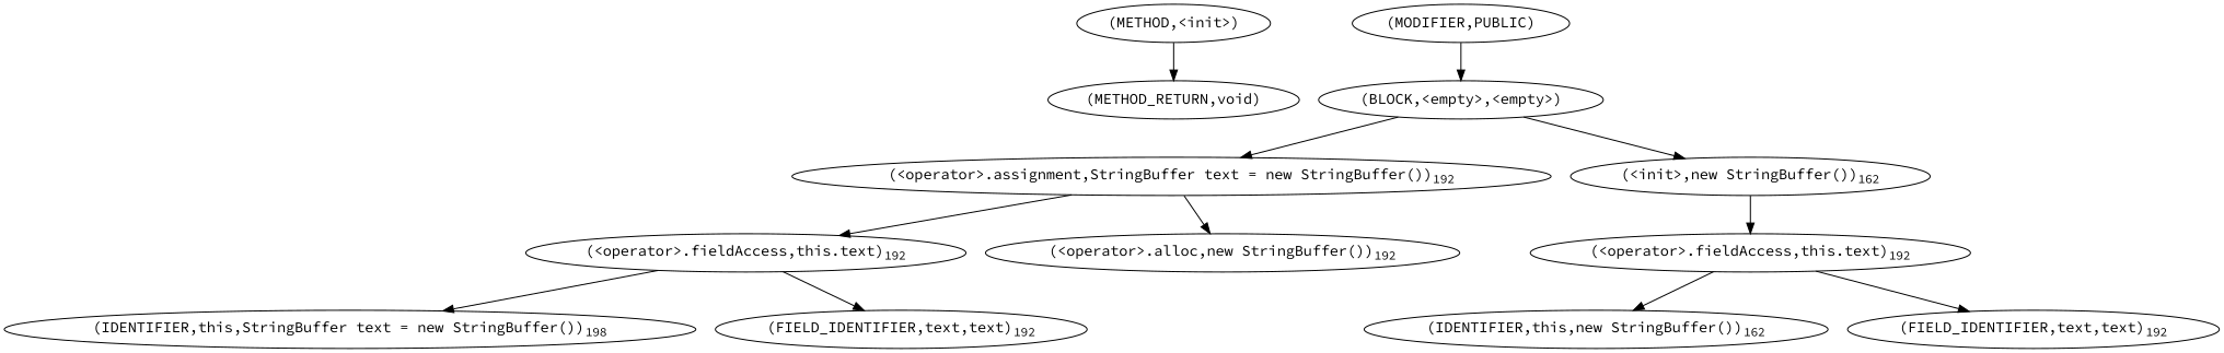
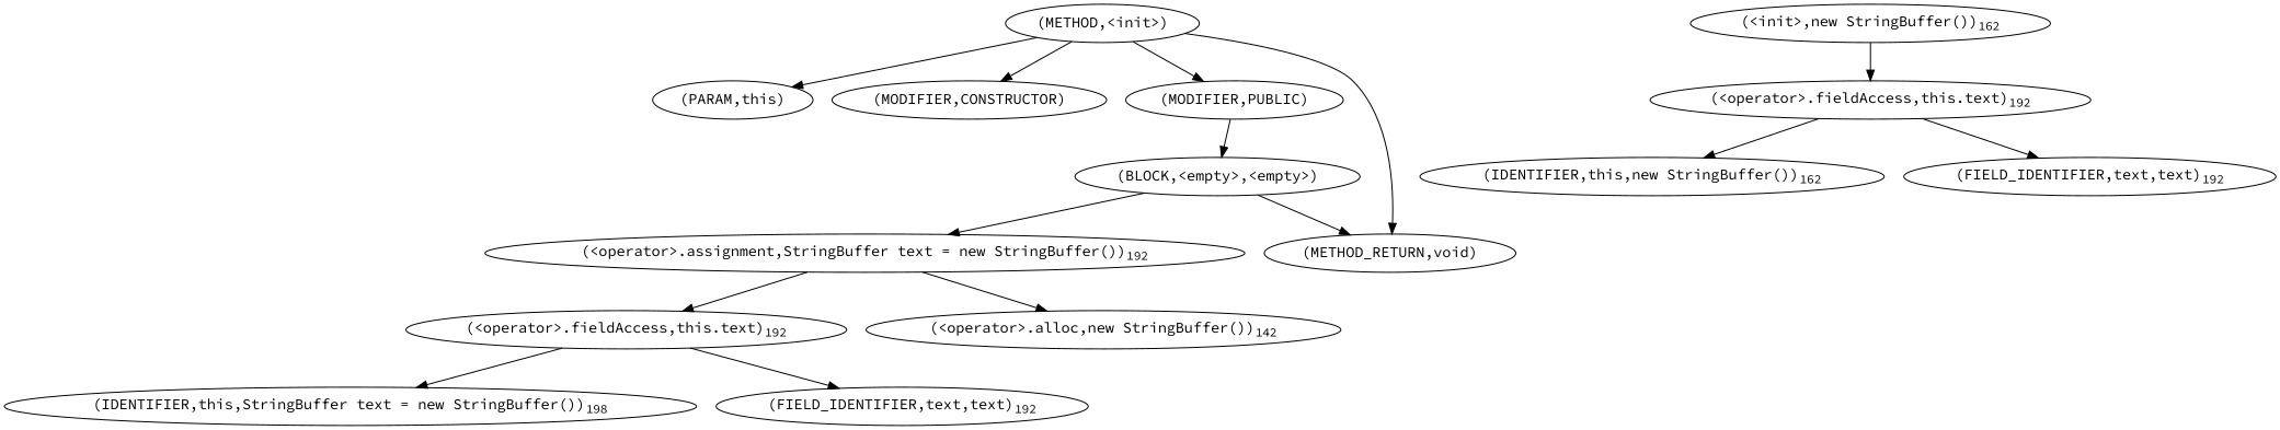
  digraph {
    fontname="Source Code Pro"
    node [fontname="Source Code Pro"]
    edge [fontname="Source Code Pro"]
    n1 [label=<(METHOD,&lt;init&gt;)>]
+   n2 [label=<(PARAM,this)>]
+   n3 [label=<(MODIFIER,CONSTRUCTOR)>]
    n4 [label=<(MODIFIER,PUBLIC)>]
    n5 [label=<(METHOD_RETURN,void)>]
    n6 [label=<(BLOCK,&lt;empty&gt;,&lt;empty&gt;)>]
    n7 [label=<(&lt;operator&gt;.assignment,StringBuffer text = new StringBuffer())<SUB>192</SUB>>]
    n8 [label=<(&lt;init&gt;,new StringBuffer())<SUB>162</SUB>>]
    n9 [label=<(&lt;operator&gt;.fieldAccess,this.text)<SUB>192</SUB>>]
-   n10 [label=<(&lt;operator&gt;.alloc,new StringBuffer())<SUB>192</SUB>>]
+   n10 [label=<(&lt;operator&gt;.alloc,new StringBuffer())<SUB>142</SUB>>]
    n11 [label=<(&lt;operator&gt;.fieldAccess,this.text)<SUB>192</SUB>>]
    n12 [label=<(IDENTIFIER,this,StringBuffer text = new StringBuffer())<SUB>198</SUB>>]
    n13 [label=<(FIELD_IDENTIFIER,text,text)<SUB>192</SUB>>]
    n14 [label=<(IDENTIFIER,this,new StringBuffer())<SUB>162</SUB>>]
    n15 [label=<(FIELD_IDENTIFIER,text,text)<SUB>192</SUB>>]
+   n1 -> n2
+   n1 -> n3
+   n1 -> n4
    n1 -> n5
    n4 -> n6
    n6 -> n7
-   n6 -> n8
+   n6 -> n5
    n7 -> n9
    n7 -> n10
    n8 -> n11
    n9 -> n12
    n9 -> n13
    n11 -> n14
    n11 -> n15
  }
